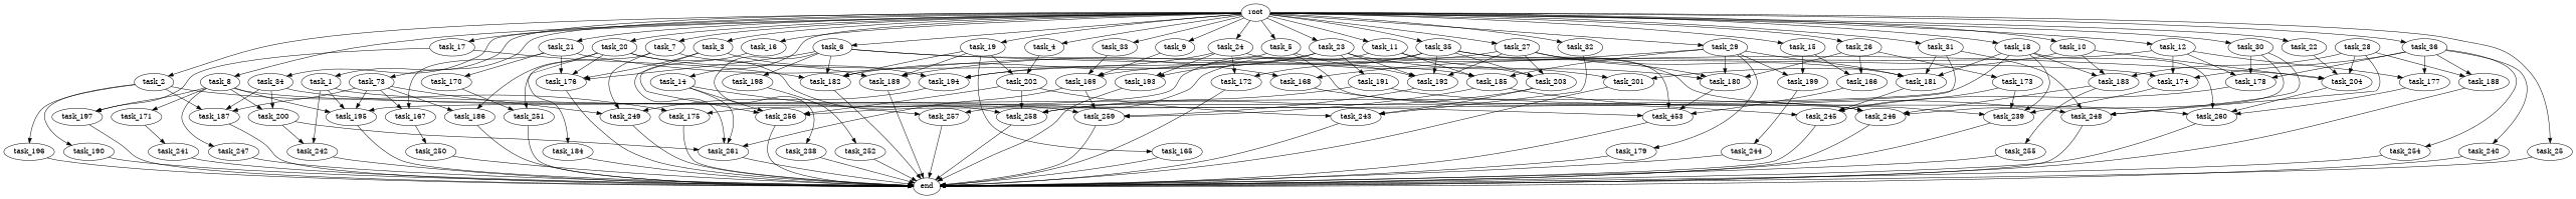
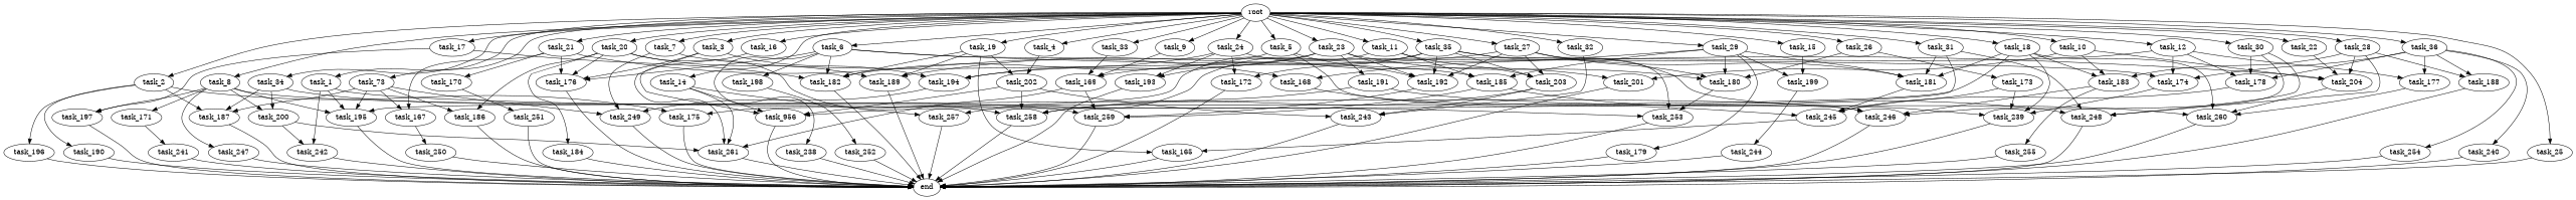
  digraph {
    root
    task_1
    task_2
    task_3
    task_4
    task_5
    task_6
    task_7
    task_8
    task_9
    task_10
    task_11
    task_12
    n14 [label=task_73]
    task_14
    task_15
    task_16
    task_17
    task_18
    task_19
    task_20
    task_21
    task_22
    task_23
    task_24
    task_25
    task_26
    task_27
    task_28
    task_29
    task_30
    task_31
    task_32
    task_33
    task_34
    task_35
    task_36
    task_195
    task_242
-   task_253 [label=task_453]
+   task_253
    task_175
    task_187
    task_190
    task_196
    task_176
    task_194
    task_261
    task_202
    task_182
    task_192
    task_246
    task_174
    task_198
    task_204
    task_238
    task_185
    task_249
    task_251
    task_171
    task_197
    task_200
    task_247
    task_169
    task_183
    task_201
    task_203
    task_177
    task_178
    task_167
    task_186
-   task_256
+   task_256 [label=task_956]
    task_257
-   task_166
    task_199
    task_181
    task_239
    task_260
    task_165
    task_189
    task_184
    task_258
    task_168
    task_170
    task_180
    task_191
    task_193
    task_172
    end
    task_173
    task_188
    task_248
    task_179
    task_243
    task_259
    task_240
    task_254
    task_252
    task_241
    task_255
    task_245
    task_250
    task_244
    root -> task_1
    root -> task_2
    root -> task_3
    root -> task_4
    root -> task_5
    root -> task_6
    root -> task_7
    root -> task_8
    root -> task_9
    root -> task_10
    root -> task_11
    root -> task_12
    root -> n14
    root -> task_14
    root -> task_15
    root -> task_16
    root -> task_17
    root -> task_18
    root -> task_19
    root -> task_20
    root -> task_21
    root -> task_22
    root -> task_23
    root -> task_24
    root -> task_25
    root -> task_26
    root -> task_27
+   root -> task_28
    root -> task_29
    root -> task_30
    root -> task_31
    root -> task_32
    root -> task_33
    root -> task_34
    root -> task_35
    root -> task_36
    task_1 -> task_195
    task_1 -> task_242
    task_1 -> task_253
    task_2 -> task_175
    task_2 -> task_187
    task_2 -> task_190
    task_2 -> task_196
    task_3 -> task_176
    task_3 -> task_194
    task_3 -> task_261
    task_4 -> task_202
    task_5 -> task_182
    task_5 -> task_192
    task_5 -> task_246
    task_6 -> task_176
    task_6 -> task_182
    task_6 -> task_174
    task_6 -> task_198
    task_6 -> task_204
    task_6 -> task_238
    task_7 -> task_185
    task_7 -> task_249
-   task_7 -> task_251
    task_8 -> task_195
    task_8 -> task_246
    task_8 -> task_171
    task_8 -> task_197
    task_8 -> task_200
    task_8 -> task_247
    task_9 -> task_169
    task_10 -> task_204
    task_10 -> task_183
    task_10 -> task_201
    task_11 -> task_175
    task_11 -> task_185
    task_11 -> task_203
    task_12 -> task_174
    task_12 -> task_169
    task_12 -> task_177
    task_12 -> task_178
    n14 -> task_195
    n14 -> task_187
    n14 -> task_249
    n14 -> task_167
    n14 -> task_186
    task_14 -> task_261
    task_14 -> task_256
    task_14 -> task_257
-   task_15 -> task_166
    task_15 -> task_199
    task_16 -> task_256
    task_17 -> task_182
    task_17 -> task_197
    task_18 -> task_195
    task_18 -> task_183
    task_18 -> task_181
    task_18 -> task_239
    task_18 -> task_260
    task_19 -> task_202
    task_19 -> task_182
    task_19 -> task_165
    task_19 -> task_189
    task_20 -> task_176
    task_20 -> task_186
    task_20 -> task_189
    task_20 -> task_184
    task_20 -> task_258
    task_21 -> task_176
    task_21 -> task_167
    task_21 -> task_168
    task_21 -> task_170
    task_22 -> task_204
    task_23 -> task_194
    task_23 -> task_192
    task_23 -> task_180
    task_23 -> task_191
    task_23 -> task_193
    task_24 -> task_194
    task_24 -> task_201
    task_24 -> task_193
    task_24 -> task_172
    task_25 -> end
-   task_26 -> task_166
    task_26 -> task_180
    task_26 -> task_173
    task_27 -> task_192
    task_27 -> task_203
    task_27 -> task_181
    task_27 -> task_189
    task_27 -> task_180
    task_28 -> task_204
    task_28 -> task_183
    task_28 -> task_188
    task_28 -> task_248
    task_29 -> task_185
    task_29 -> task_199
    task_29 -> task_181
    task_29 -> task_168
    task_29 -> task_180
    task_29 -> task_179
    task_30 -> task_246
    task_30 -> task_178
    task_30 -> task_248
    task_31 -> task_256
    task_31 -> task_181
    task_31 -> task_248
    task_32 -> task_243
    task_33 -> task_169
    task_34 -> task_187
    task_34 -> task_200
    task_34 -> task_259
    task_35 -> task_253
    task_35 -> task_192
    task_35 -> task_203
    task_35 -> task_257
    task_35 -> task_239
    task_35 -> task_172
    task_36 -> task_174
    task_36 -> task_177
    task_36 -> task_178
    task_36 -> task_188
    task_36 -> task_240
    task_36 -> task_254
    task_195 -> end
    task_242 -> end
    task_253 -> end
    task_175 -> end
    task_187 -> end
    task_190 -> end
    task_196 -> end
    task_176 -> end
    task_194 -> task_249
    task_261 -> end
    task_202 -> task_256
    task_202 -> task_258
    task_202 -> task_243
    task_182 -> end
    task_192 -> task_259
    task_246 -> end
    task_174 -> task_239
    task_198 -> task_252
    task_204 -> task_260
    task_238 -> end
    task_185 -> task_248
    task_185 -> task_259
    task_249 -> end
    task_251 -> end
    task_171 -> task_241
    task_197 -> end
    task_200 -> task_242
    task_200 -> task_261
    task_247 -> end
    task_169 -> task_261
    task_169 -> task_259
    task_183 -> task_246
    task_183 -> task_255
    task_201 -> end
    task_203 -> task_258
    task_203 -> task_243
    task_177 -> task_260
    task_178 -> task_245
    task_167 -> task_250
    task_186 -> end
    task_256 -> end
    task_257 -> end
-   task_166 -> task_253
    task_199 -> task_244
    task_181 -> task_245
    task_239 -> end
    task_260 -> end
    task_165 -> end
    task_189 -> end
    task_184 -> end
    task_258 -> end
    task_168 -> task_245
    task_170 -> task_251
    task_180 -> task_253
    task_191 -> task_260
    task_191 -> task_258
    task_193 -> end
    task_172 -> end
    task_173 -> task_239
    task_173 -> task_245
    task_188 -> end
    task_248 -> end
    task_179 -> end
    task_243 -> end
    task_259 -> end
    task_240 -> end
    task_254 -> end
    task_252 -> end
    task_241 -> end
    task_255 -> end
-   task_245 -> end
+   task_245 -> task_165
    task_250 -> end
    task_244 -> end
  }
